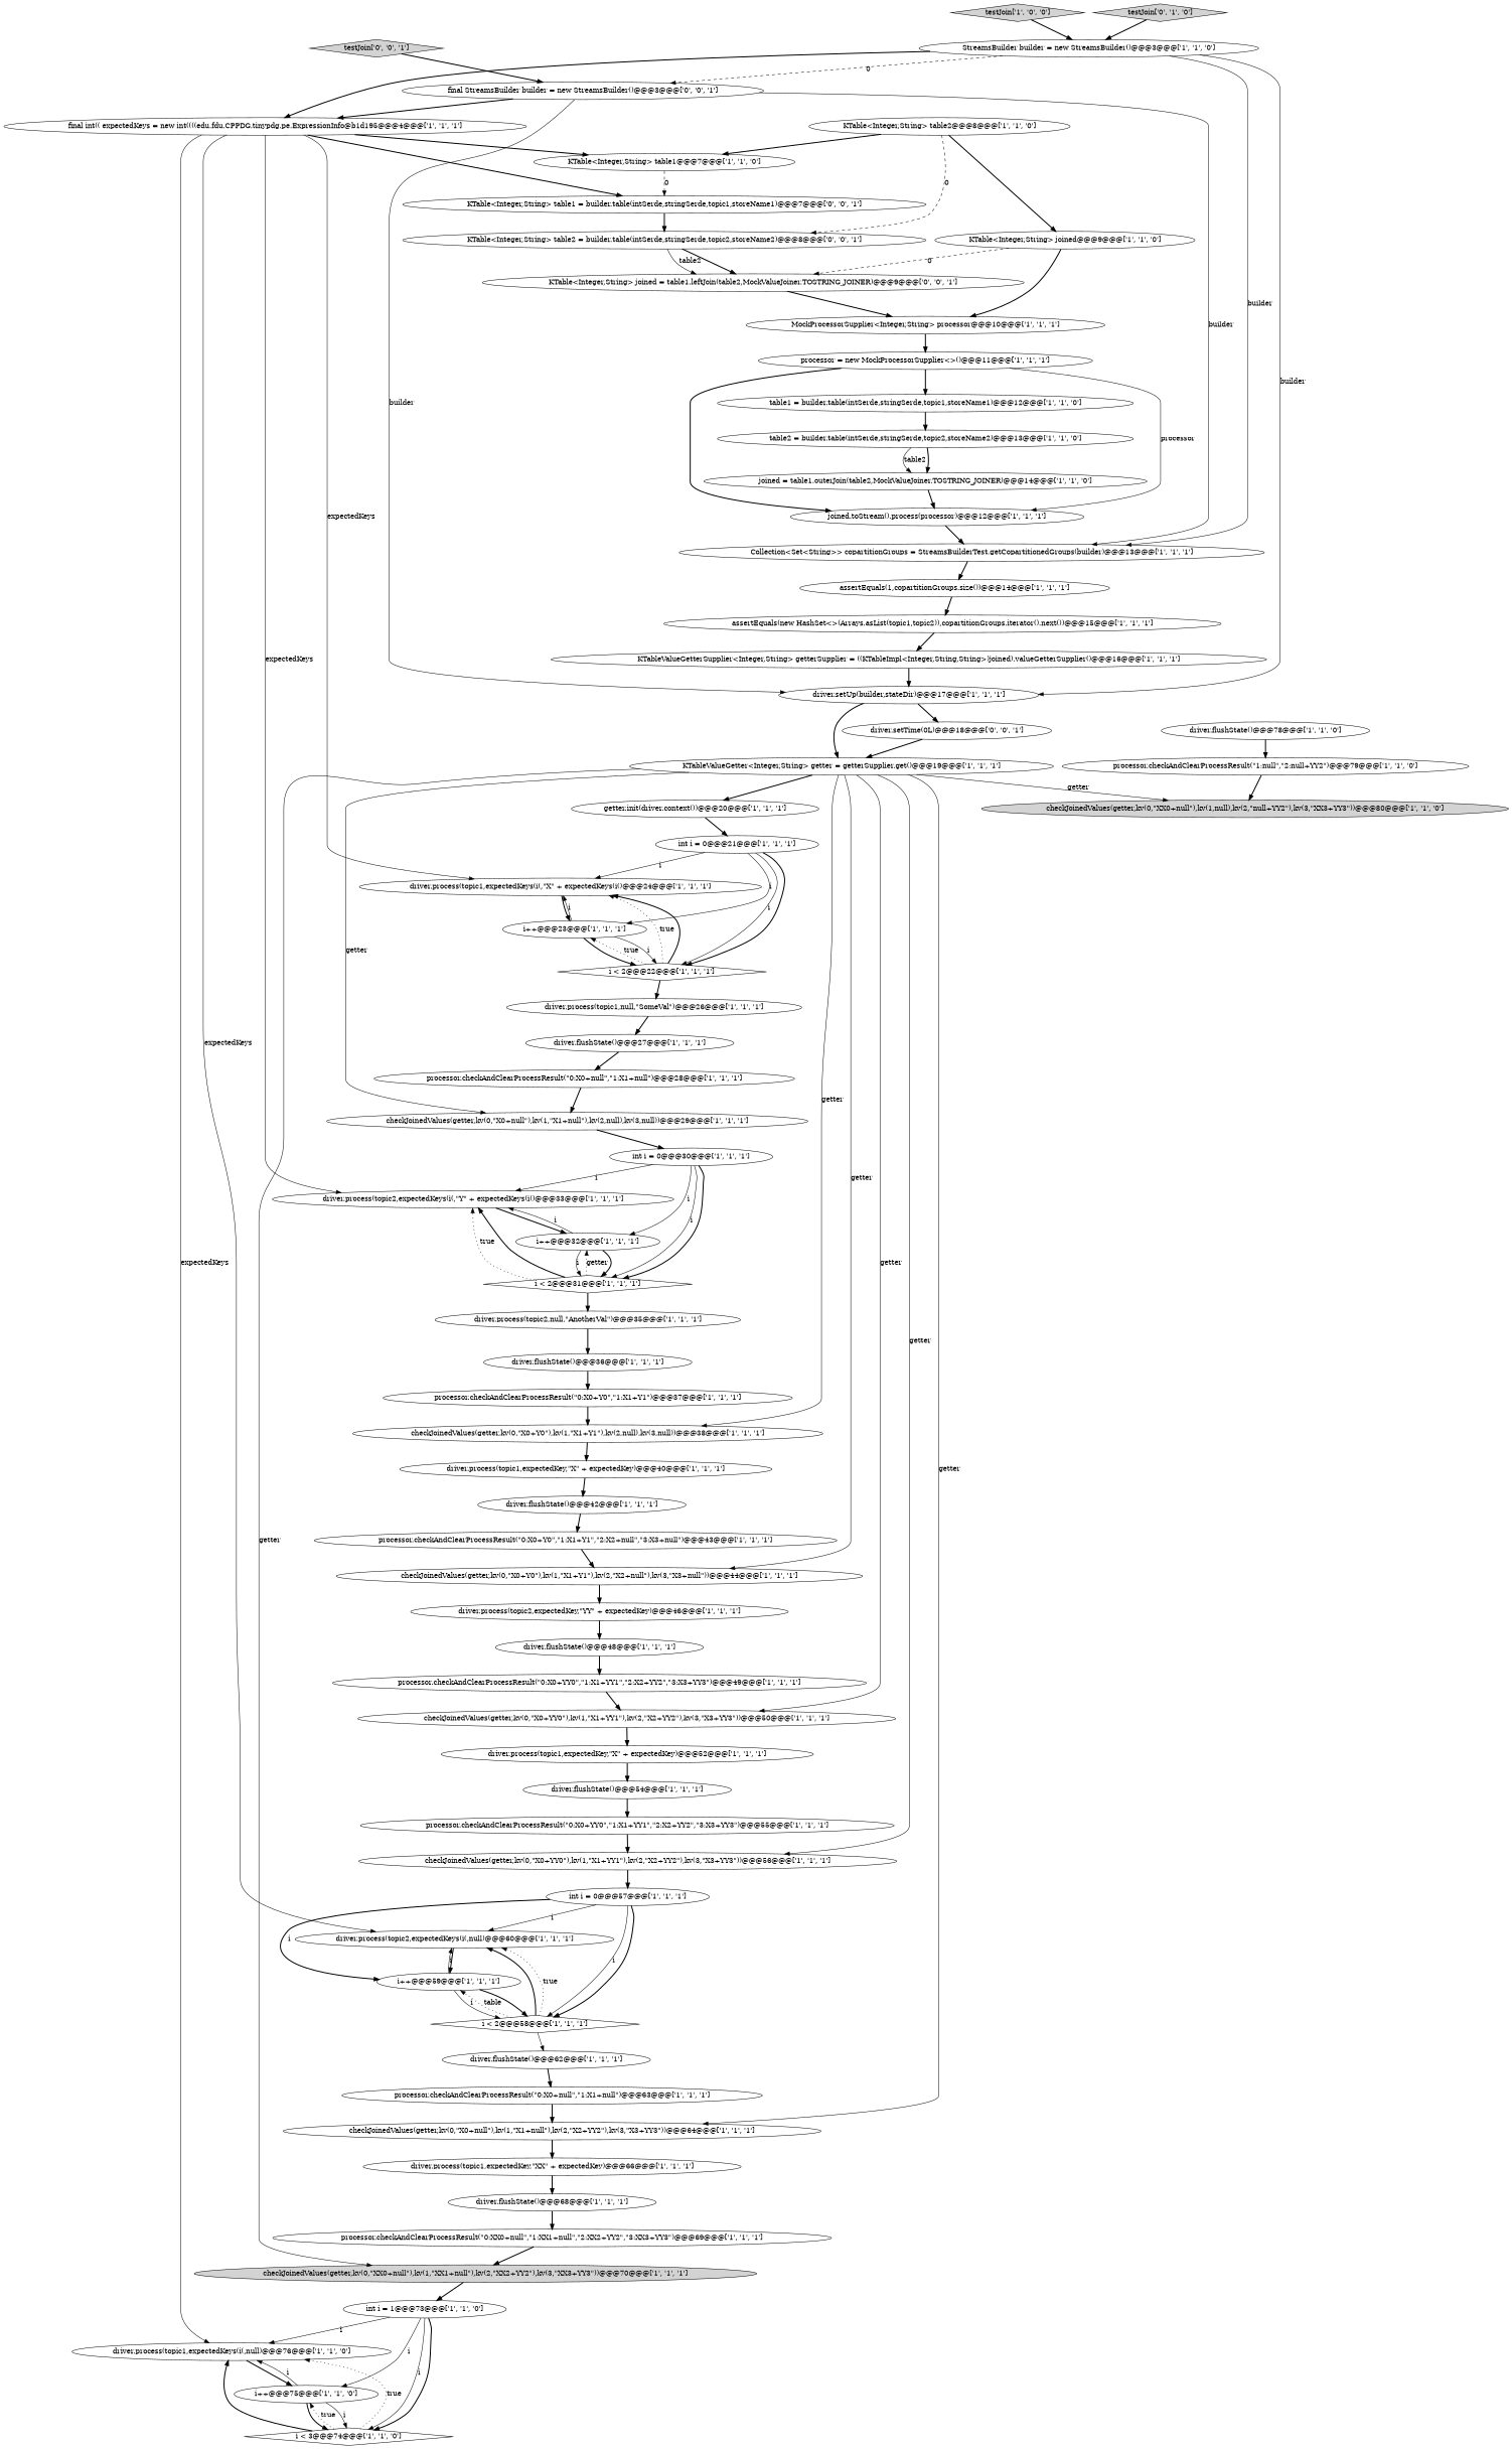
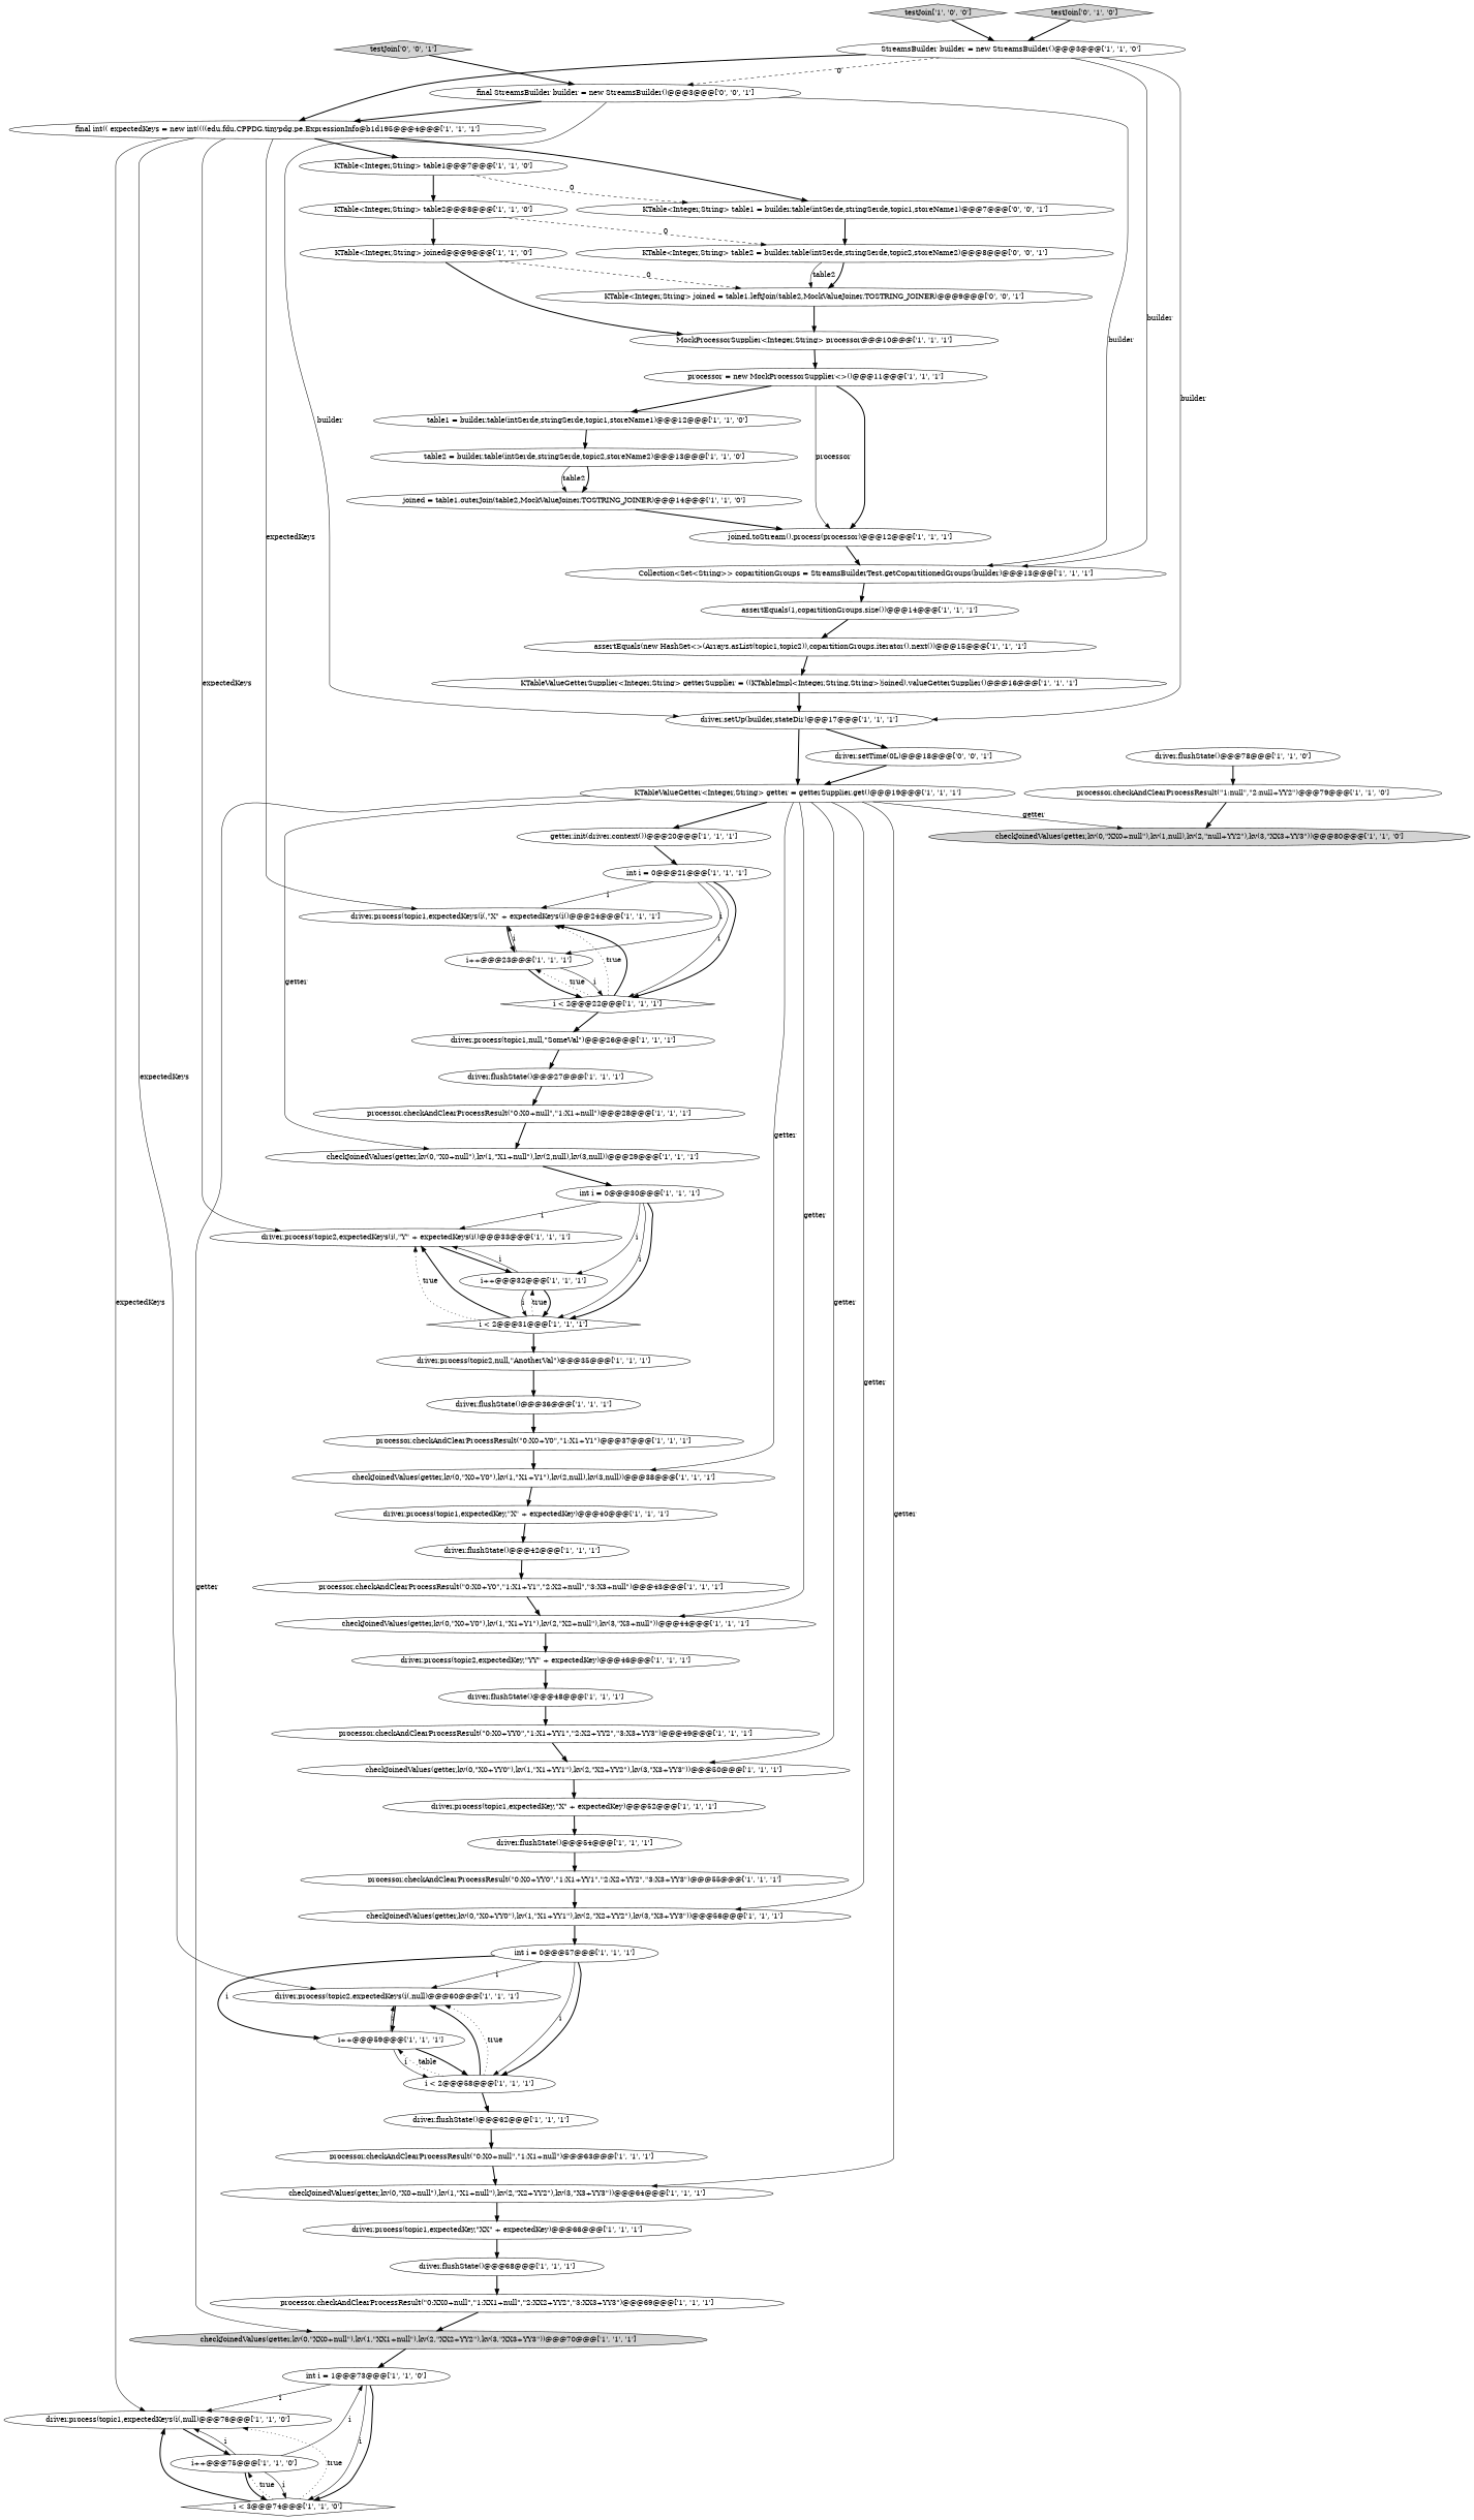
  digraph {
    node [fillcolor=white shape=ellipse style=filled]
    edge [style=bold]
    n1 [label="driver.process(topic2,expectedKey,\"YY\" + expectedKey)@@@46@@@['1', '1', '1']"]
    n2 [label="driver.flushState()@@@48@@@['1', '1', '1']"]
    n3 [label="processor.checkAndClearProcessResult(\"0:X0+YY0\",\"1:X1+YY1\",\"2:X2+YY2\",\"3:X3+YY3\")@@@49@@@['1', '1', '1']"]
    n4 [label="assertEquals(new HashSet<>(Arrays.asList(topic1,topic2)),copartitionGroups.iterator().next())@@@15@@@['1', '1', '1']"]
    n5 [label="KTableValueGetterSupplier<Integer,String> getterSupplier = ((KTableImpl<Integer,String,String>)joined).valueGetterSupplier()@@@16@@@['1', '1', '1']"]
    n6 [label="driver.setUp(builder,stateDir)@@@17@@@['1', '1', '1']"]
    n7 [label="assertEquals(1,copartitionGroups.size())@@@14@@@['1', '1', '1']"]
    n8 [label="checkJoinedValues(getter,kv(0,\"X0+YY0\"),kv(1,\"X1+YY1\"),kv(2,\"X2+YY2\"),kv(3,\"X3+YY3\"))@@@56@@@['1', '1', '1']"]
    n9 [label="int i = 0@@@57@@@['1', '1', '1']"]
    n10 [label="driver.process(topic2,expectedKeys(i(,null)@@@60@@@['1', '1', '1']"]
    n11 [label="i++@@@59@@@['1', '1', '1']"]
-   n12 [label="i < 2@@@58@@@['1', '1', '1']" shape=diamond]
+   n12 [label="i < 2@@@58@@@['1', '1', '1']"]
    n13 [label="final StreamsBuilder builder = new StreamsBuilder()@@@3@@@['0', '0', '1']"]
    n14 [label="final int(( expectedKeys = new int((((edu.fdu.CPPDG.tinypdg.pe.ExpressionInfo@b1d195@@@4@@@['1', '1', '1']"]
    n15 [label="Collection<Set<String>> copartitionGroups = StreamsBuilderTest.getCopartitionedGroups(builder)@@@13@@@['1', '1', '1']"]
    n16 [label="driver.setTime(0L)@@@18@@@['0', '0', '1']"]
    n17 [label="KTableValueGetter<Integer,String> getter = getterSupplier.get()@@@19@@@['1', '1', '1']"]
    n18 [label="driver.process(topic2,expectedKeys(i(,\"Y\" + expectedKeys(i()@@@33@@@['1', '1', '1']"]
    n19 [label="driver.process(topic1,expectedKeys(i(,null)@@@76@@@['1', '1', '0']"]
    n20 [label="KTable<Integer,String> table1 = builder.table(intSerde,stringSerde,topic1,storeName1)@@@7@@@['0', '0', '1']"]
    n21 [label="driver.process(topic1,expectedKeys(i(,\"X\" + expectedKeys(i()@@@24@@@['1', '1', '1']"]
    n22 [label="KTable<Integer,String> table1@@@7@@@['1', '1', '0']"]
    n23 [label="i++@@@32@@@['1', '1', '1']"]
    n24 [label="i < 2@@@31@@@['1', '1', '1']" shape=diamond]
    n25 [label="driver.process(topic2,null,\"AnotherVal\")@@@35@@@['1', '1', '1']"]
    n26 [label="i++@@@75@@@['1', '1', '0']"]
    n27 [label="i < 3@@@74@@@['1', '1', '0']" shape=diamond]
    n28 [label="joined = table1.outerJoin(table2,MockValueJoiner.TOSTRING_JOINER)@@@14@@@['1', '1', '0']"]
    n29 [label="joined.toStream().process(processor)@@@12@@@['1', '1', '1']"]
    n30 [label="driver.flushState()@@@27@@@['1', '1', '1']"]
    n31 [label="processor.checkAndClearProcessResult(\"0:X0+null\",\"1:X1+null\")@@@28@@@['1', '1', '1']"]
    n32 [label="checkJoinedValues(getter,kv(0,\"X0+null\"),kv(1,\"X1+null\"),kv(2,null),kv(3,null))@@@29@@@['1', '1', '1']"]
    n33 [label="StreamsBuilder builder = new StreamsBuilder()@@@3@@@['1', '1', '0']"]
    n34 [label="processor = new MockProcessorSupplier<>()@@@11@@@['1', '1', '1']"]
    n35 [label="table1 = builder.table(intSerde,stringSerde,topic1,storeName1)@@@12@@@['1', '1', '0']"]
    n36 [label="table2 = builder.table(intSerde,stringSerde,topic2,storeName2)@@@13@@@['1', '1', '0']"]
    n37 [fillcolor=lightgray label="checkJoinedValues(getter,kv(0,\"XX0+null\"),kv(1,\"XX1+null\"),kv(2,\"XX2+YY2\"),kv(3,\"XX3+YY3\"))@@@70@@@['1', '1', '1']"]
    n38 [label="int i = 1@@@73@@@['1', '1', '0']"]
    n39 [fillcolor=lightgray label="testJoin['1', '0', '0']" shape=diamond]
    n40 [label="KTable<Integer,String> table2@@@8@@@['1', '1', '0']"]
    n41 [label="KTable<Integer,String> table2 = builder.table(intSerde,stringSerde,topic2,storeName2)@@@8@@@['0', '0', '1']"]
    n42 [label="KTable<Integer,String> joined@@@9@@@['1', '1', '0']"]
    n43 [label="KTable<Integer,String> joined = table1.leftJoin(table2,MockValueJoiner.TOSTRING_JOINER)@@@9@@@['0', '0', '1']"]
    n44 [label="MockProcessorSupplier<Integer,String> processor@@@10@@@['1', '1', '1']"]
    n45 [label="checkJoinedValues(getter,kv(0,\"X0+YY0\"),kv(1,\"X1+YY1\"),kv(2,\"X2+YY2\"),kv(3,\"X3+YY3\"))@@@50@@@['1', '1', '1']"]
    n46 [label="checkJoinedValues(getter,kv(0,\"X0+null\"),kv(1,\"X1+null\"),kv(2,\"X2+YY2\"),kv(3,\"X3+YY3\"))@@@64@@@['1', '1', '1']"]
    n47 [fillcolor=lightgray label="checkJoinedValues(getter,kv(0,\"XX0+null\"),kv(1,null),kv(2,\"null+YY2\"),kv(3,\"XX3+YY3\"))@@@80@@@['1', '1', '0']"]
    n48 [label="getter.init(driver.context())@@@20@@@['1', '1', '1']"]
    n49 [label="checkJoinedValues(getter,kv(0,\"X0+Y0\"),kv(1,\"X1+Y1\"),kv(2,\"X2+null\"),kv(3,\"X3+null\"))@@@44@@@['1', '1', '1']"]
    n50 [label="checkJoinedValues(getter,kv(0,\"X0+Y0\"),kv(1,\"X1+Y1\"),kv(2,null),kv(3,null))@@@38@@@['1', '1', '1']"]
    n51 [label="driver.flushState()@@@36@@@['1', '1', '1']"]
    n52 [label="processor.checkAndClearProcessResult(\"0:X0+Y0\",\"1:X1+Y1\")@@@37@@@['1', '1', '1']"]
    n53 [label="driver.process(topic1,expectedKey,\"X\" + expectedKey)@@@52@@@['1', '1', '1']"]
    n54 [label="driver.flushState()@@@54@@@['1', '1', '1']"]
    n55 [label="processor.checkAndClearProcessResult(\"0:X0+YY0\",\"1:X1+YY1\",\"2:X2+YY2\",\"3:X3+YY3\")@@@55@@@['1', '1', '1']"]
    n56 [label="driver.process(topic1,expectedKey,\"XX\" + expectedKey)@@@66@@@['1', '1', '1']"]
    n57 [label="driver.flushState()@@@68@@@['1', '1', '1']"]
    n58 [label="processor.checkAndClearProcessResult(\"0:XX0+null\",\"1:XX1+null\",\"2:XX2+YY2\",\"3:XX3+YY3\")@@@69@@@['1', '1', '1']"]
    n59 [fillcolor=lightgray label="testJoin['0', '1', '0']" shape=diamond]
    n60 [label="int i = 0@@@30@@@['1', '1', '1']"]
    n61 [label="i < 2@@@22@@@['1', '1', '1']" shape=diamond]
    n62 [label="i++@@@23@@@['1', '1', '1']"]
    n63 [label="driver.process(topic1,null,\"SomeVal\")@@@26@@@['1', '1', '1']"]
    n64 [label="processor.checkAndClearProcessResult(\"0:X0+null\",\"1:X1+null\")@@@63@@@['1', '1', '1']"]
    n65 [label="driver.flushState()@@@62@@@['1', '1', '1']"]
    n66 [label="processor.checkAndClearProcessResult(\"1:null\",\"2:null+YY2\")@@@79@@@['1', '1', '0']"]
    n67 [label="int i = 0@@@21@@@['1', '1', '1']"]
    n68 [label="driver.flushState()@@@78@@@['1', '1', '0']"]
    n69 [label="processor.checkAndClearProcessResult(\"0:X0+Y0\",\"1:X1+Y1\",\"2:X2+null\",\"3:X3+null\")@@@43@@@['1', '1', '1']"]
    n70 [label="driver.flushState()@@@42@@@['1', '1', '1']"]
    n71 [label="driver.process(topic1,expectedKey,\"X\" + expectedKey)@@@40@@@['1', '1', '1']"]
    n72 [fillcolor=lightgray label="testJoin['0', '0', '1']" shape=diamond]
    n1 -> n2
    n2 -> n3
    n3 -> n45
    n4 -> n5
    n5 -> n6
    n6 -> n16
    n6 -> n17
    n7 -> n4
    n8 -> n9
    n9 -> n10 [label=i style=solid]
    n9 -> n11 [label=i]
    n9 -> n12 [label=i style=solid]
    n9 -> n12
    n10 -> n11
    n11 -> n10 [label=i style=solid]
    n11 -> n12
    n11 -> n12 [label=i style=solid]
    n12 -> n10
    n12 -> n10 [label=true style=dotted]
    n12 -> n11 [label=table style=dotted]
-   n12 -> n65 [style=solid]
+   n12 -> n65
    n13 -> n6 [label=builder style=solid]
    n13 -> n14
    n13 -> n15 [label=builder style=solid]
    n14 -> n10 [label=expectedKeys style=solid]
    n14 -> n18 [label=expectedKeys style=solid]
    n14 -> n19 [label=expectedKeys style=solid]
    n14 -> n20
    n14 -> n21 [label=expectedKeys style=solid]
    n14 -> n22
    n15 -> n7
    n16 -> n17
    n17 -> n8 [label=getter style=solid]
    n17 -> n32 [label=getter style=solid]
    n17 -> n37 [label=getter style=solid]
    n17 -> n45 [label=getter style=solid]
    n17 -> n46 [label=getter style=solid]
    n17 -> n47 [label=getter style=solid]
    n17 -> n48
    n17 -> n49 [label=getter style=solid]
    n17 -> n50 [label=getter style=solid]
    n18 -> n23
    n19 -> n26
    n20 -> n41
    n21 -> n62
    n22 -> n20 [label=0 style=dashed]
-   n40 -> n22
+   n22 -> n40
    n23 -> n18 [label=i style=solid]
    n23 -> n24
    n23 -> n24 [label=i style=solid]
    n24 -> n18 [label=true style=dotted]
    n24 -> n18
-   n24 -> n23 [label=getter style=dotted]
+   n24 -> n23 [label=true style=dotted]
    n24 -> n25
    n25 -> n51
    n26 -> n19 [label=i style=solid]
    n26 -> n27 [label=i style=solid]
    n26 -> n27
    n27 -> n19 [label=true style=dotted]
    n27 -> n19
    n27 -> n26 [label=true style=dotted]
    n28 -> n29
    n29 -> n15
    n30 -> n31
    n31 -> n32
    n32 -> n60
    n33 -> n6 [label=builder style=solid]
    n33 -> n13 [label=0 style=dashed]
    n33 -> n14
    n33 -> n15 [label=builder style=solid]
    n34 -> n29 [label=processor style=solid]
    n34 -> n29
    n34 -> n35
    n35 -> n36
    n36 -> n28
    n36 -> n28 [label=table2 style=solid]
    n37 -> n38
    n38 -> n19 [label=i style=solid]
-   n38 -> n26 [label=i style=solid]
+   n26 -> n38 [label=i style=solid]
    n38 -> n27 [label=i style=solid]
    n38 -> n27
    n39 -> n33
    n40 -> n41 [label=0 style=dashed]
    n40 -> n42
    n41 -> n43
    n41 -> n43 [label=table2 style=solid]
    n42 -> n43 [label=0 style=dashed]
    n42 -> n44
    n43 -> n44
    n44 -> n34
    n45 -> n53
    n46 -> n56
    n48 -> n67
    n49 -> n1
    n50 -> n71
    n51 -> n52
    n52 -> n50
    n53 -> n54
    n54 -> n55
    n55 -> n8
    n56 -> n57
    n57 -> n58
    n58 -> n37
    n59 -> n33
    n60 -> n18 [label=i style=solid]
    n60 -> n23 [label=i style=solid]
    n60 -> n24 [label=i style=solid]
    n60 -> n24
    n61 -> n21 [label=true style=dotted]
    n61 -> n21
    n61 -> n62 [label=true style=dotted]
    n61 -> n63
    n62 -> n21 [label=i style=solid]
    n62 -> n61
    n62 -> n61 [label=i style=solid]
    n63 -> n30
    n64 -> n46
    n65 -> n64
    n66 -> n47
    n67 -> n21 [label=i style=solid]
    n67 -> n61 [label=i style=solid]
    n67 -> n61
    n67 -> n62 [label=i style=solid]
    n68 -> n66
    n69 -> n49
    n70 -> n69
    n71 -> n70
    n72 -> n13
  }
